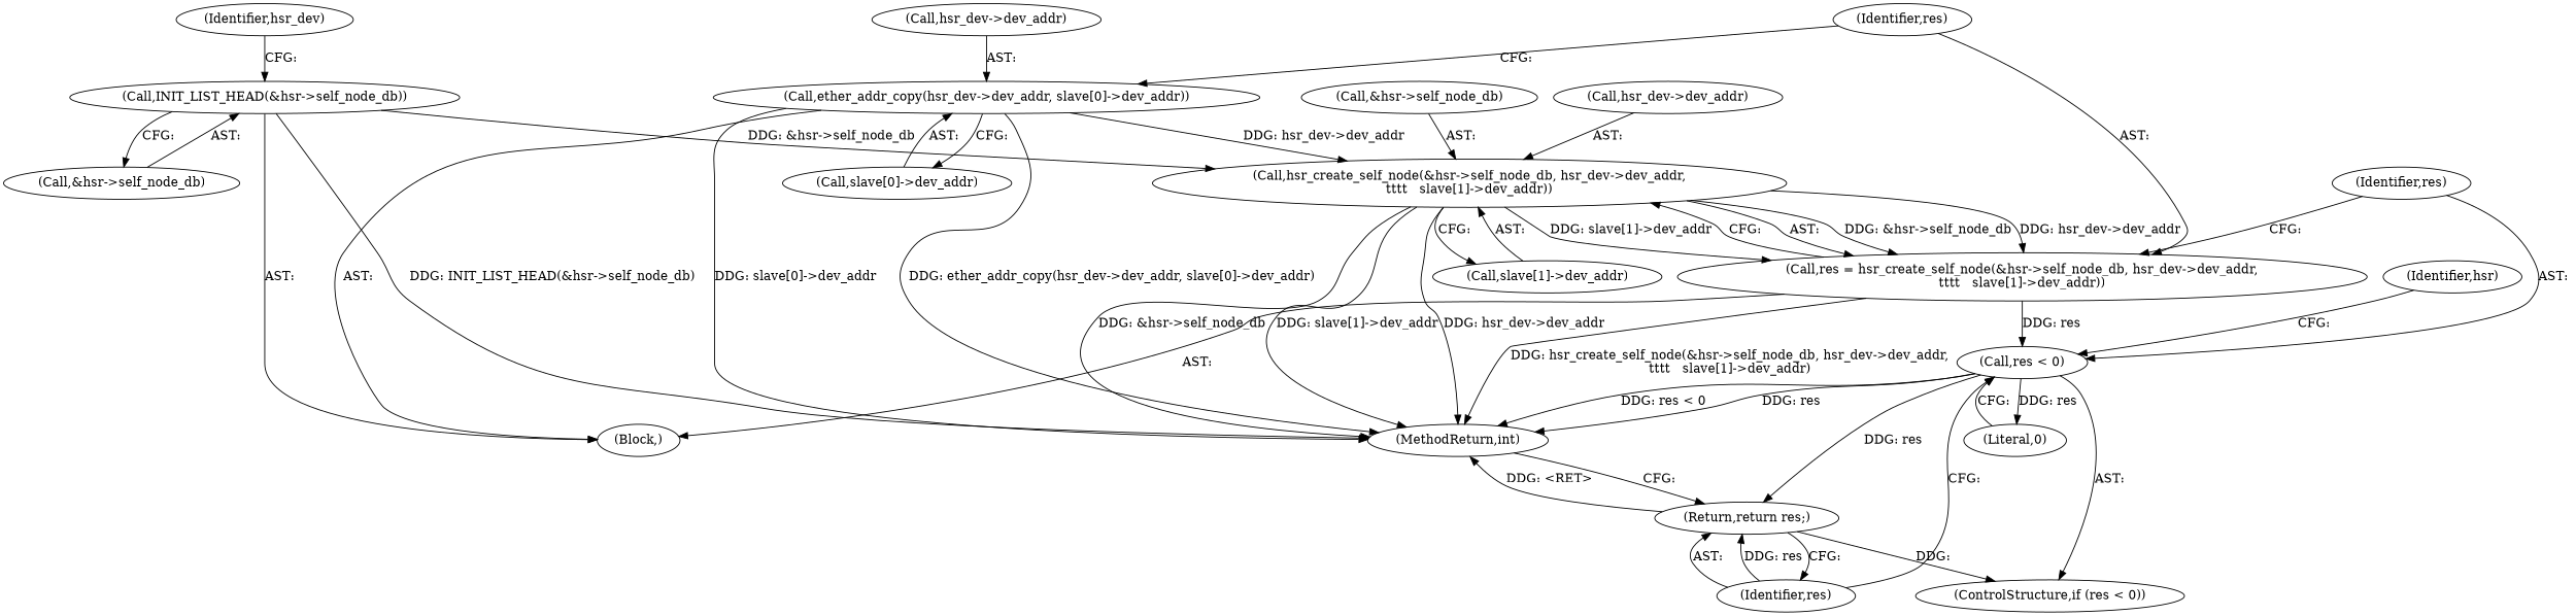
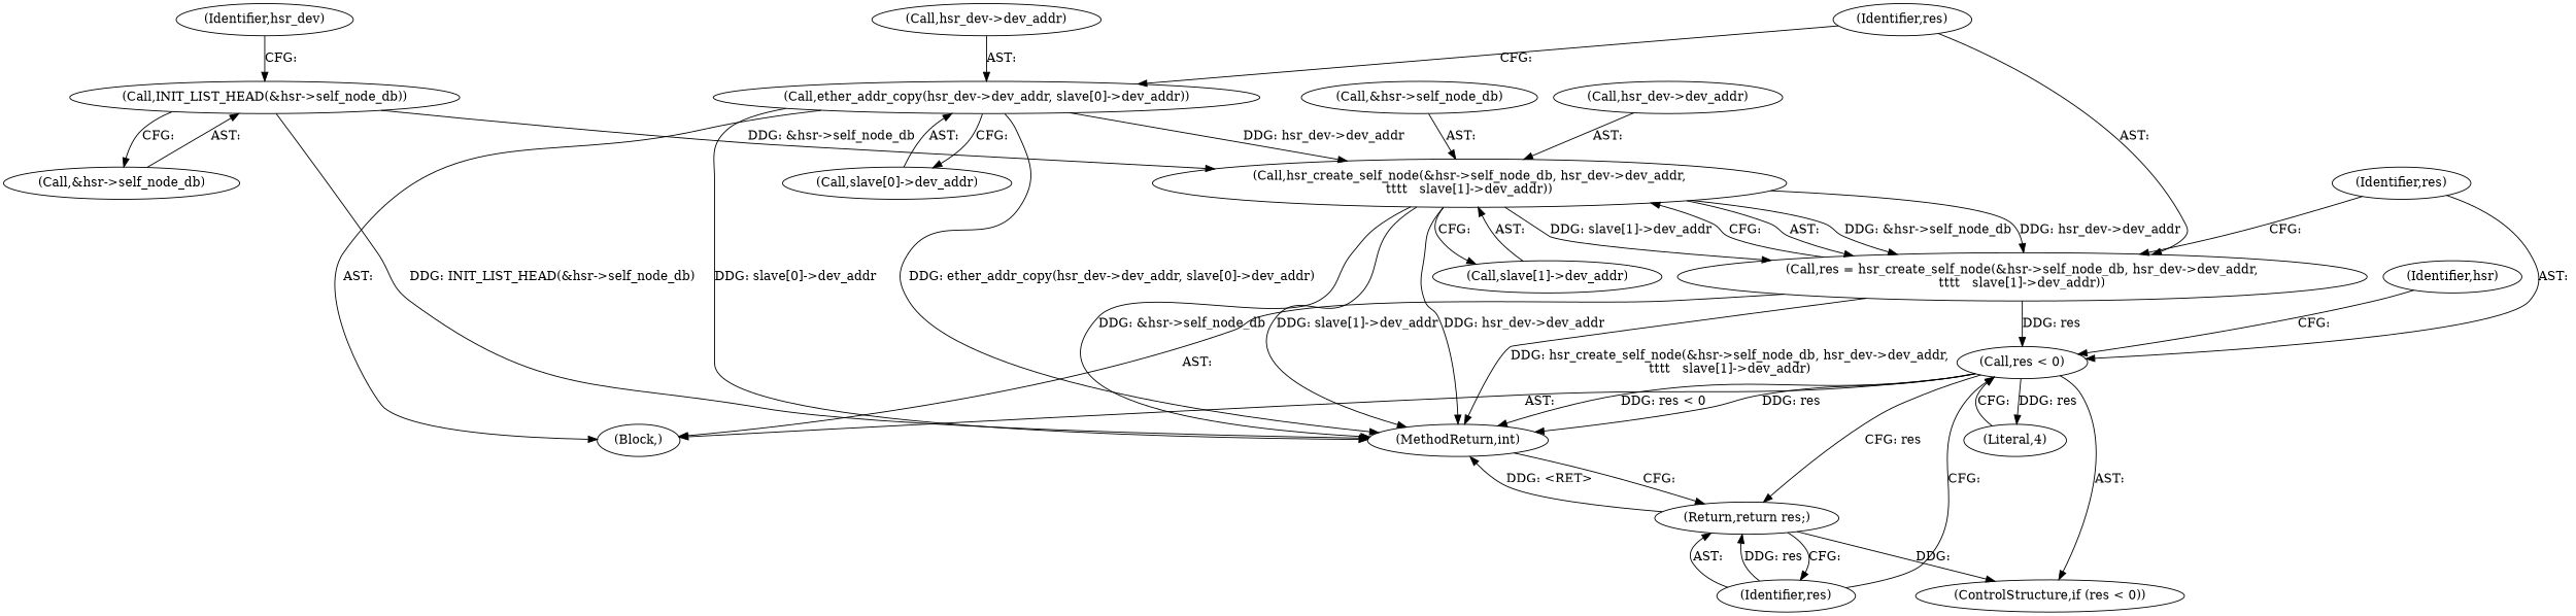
  digraph {
    n1 [label="(Call,hsr_create_self_node(&hsr->self_node_db, hsr_dev->dev_addr,\n\t\t\t\t   slave[1]->dev_addr))"]
    n2 [label="(Call,res = hsr_create_self_node(&hsr->self_node_db, hsr_dev->dev_addr,\n\t\t\t\t   slave[1]->dev_addr))"]
    n3 [label="(MethodReturn,int)"]
    n4 [label="(Call,slave[1]->dev_addr)"]
    n5 [label="(Block,)"]
    n6 [label="(Call,res < 0)"]
    n7 [label="(Return,return res;)"]
    n8 [label="(Call,INIT_LIST_HEAD(&hsr->self_node_db))"]
    n9 [label="(Call,&hsr->self_node_db)"]
    n10 [label="(Call,ether_addr_copy(hsr_dev->dev_addr, slave[0]->dev_addr))"]
    n11 [label="(Call,slave[0]->dev_addr)"]
    n12 [label="(ControlStructure,if (res < 0))"]
-   n13 [label="(Literal,0)"]
+   n13 [label="(Literal,4)"]
    n14 [label="(Identifier,res)"]
    n15 [label="(Identifier,hsr_dev)"]
    n16 [label="(Call,hsr_dev->dev_addr)"]
    n17 [label="(Identifier,res)"]
    n18 [label="(Call,&hsr->self_node_db)"]
    n19 [label="(Identifier,hsr)"]
    n20 [label="(Call,hsr_dev->dev_addr)"]
    n21 [label="(Identifier,res)"]
    n1 -> n2 [label="AST: "]
    n1 -> n2 [label="DDG: &hsr->self_node_db"]
    n1 -> n2 [label="DDG: hsr_dev->dev_addr"]
    n1 -> n2 [label="DDG: slave[1]->dev_addr"]
    n1 -> n3 [label="DDG: slave[1]->dev_addr"]
    n1 -> n3 [label="DDG: &hsr->self_node_db"]
    n1 -> n3 [label="DDG: hsr_dev->dev_addr"]
    n1 -> n4 [label="CFG: "]
    n2 -> n1 [label="CFG: "]
    n2 -> n3 [label="DDG: hsr_create_self_node(&hsr->self_node_db, hsr_dev->dev_addr,\n\t\t\t\t   slave[1]->dev_addr)"]
    n2 -> n5 [label="AST: "]
    n2 -> n6 [label="DDG: res"]
    n3 -> n7 [label="CFG: "]
    n4 -> n1 [label="AST: "]
    n6 -> n3 [label="DDG: res < 0"]
    n6 -> n3 [label="DDG: res"]
-   n6 -> n7 [label="DDG: res"]
+   n6 -> n7 [label="CFG: res"]
    n6 -> n12 [label="AST: "]
    n6 -> n13 [label="DDG: res"]
    n7 -> n3 [label="DDG: <RET>"]
    n7 -> n12 [label="DDG: "]
    n7 -> n14 [label="CFG: "]
    n8 -> n1 [label="DDG: &hsr->self_node_db"]
    n8 -> n3 [label="DDG: INIT_LIST_HEAD(&hsr->self_node_db)"]
-   n8 -> n5 [label="AST: "]
+   n6 -> n5 [label="AST: "]
    n8 -> n9 [label="CFG: "]
    n9 -> n8 [label="AST: "]
    n10 -> n1 [label="DDG: hsr_dev->dev_addr"]
    n10 -> n3 [label="DDG: ether_addr_copy(hsr_dev->dev_addr, slave[0]->dev_addr)"]
    n10 -> n3 [label="DDG: slave[0]->dev_addr"]
    n10 -> n5 [label="AST: "]
    n10 -> n11 [label="CFG: "]
    n11 -> n10 [label="AST: "]
    n13 -> n6 [label="CFG: "]
    n14 -> n6 [label="CFG: "]
    n14 -> n7 [label="AST: "]
    n14 -> n7 [label="DDG: res"]
    n15 -> n8 [label="CFG: "]
    n16 -> n10 [label="AST: "]
    n17 -> n2 [label="AST: "]
    n17 -> n10 [label="CFG: "]
    n18 -> n1 [label="AST: "]
    n19 -> n6 [label="CFG: "]
    n20 -> n1 [label="AST: "]
    n21 -> n2 [label="CFG: "]
    n21 -> n6 [label="AST: "]
  }
